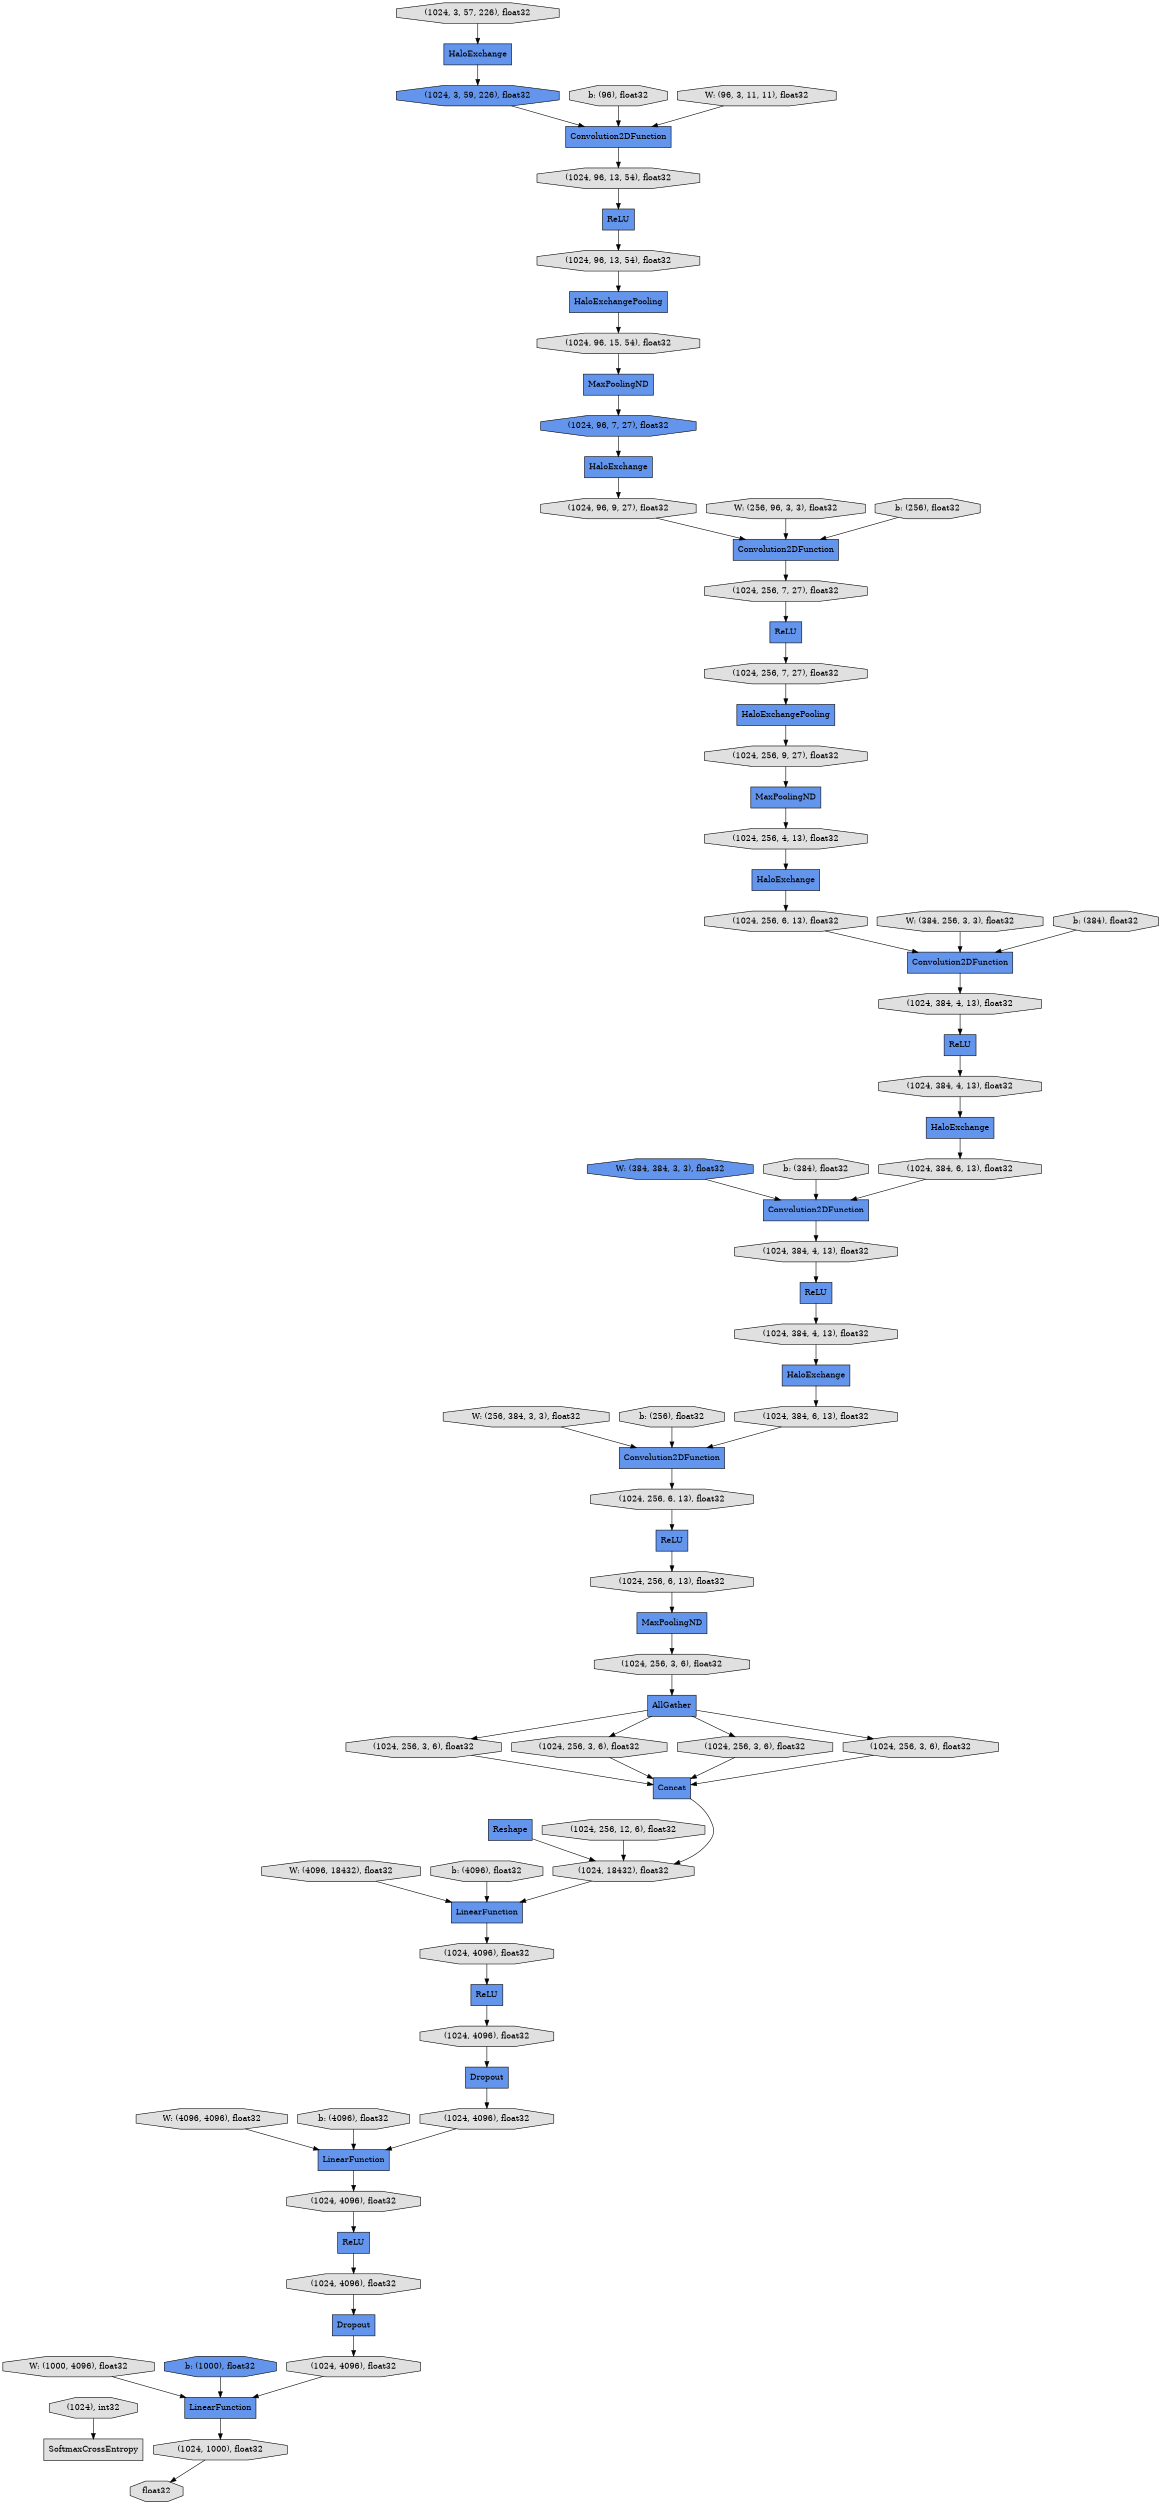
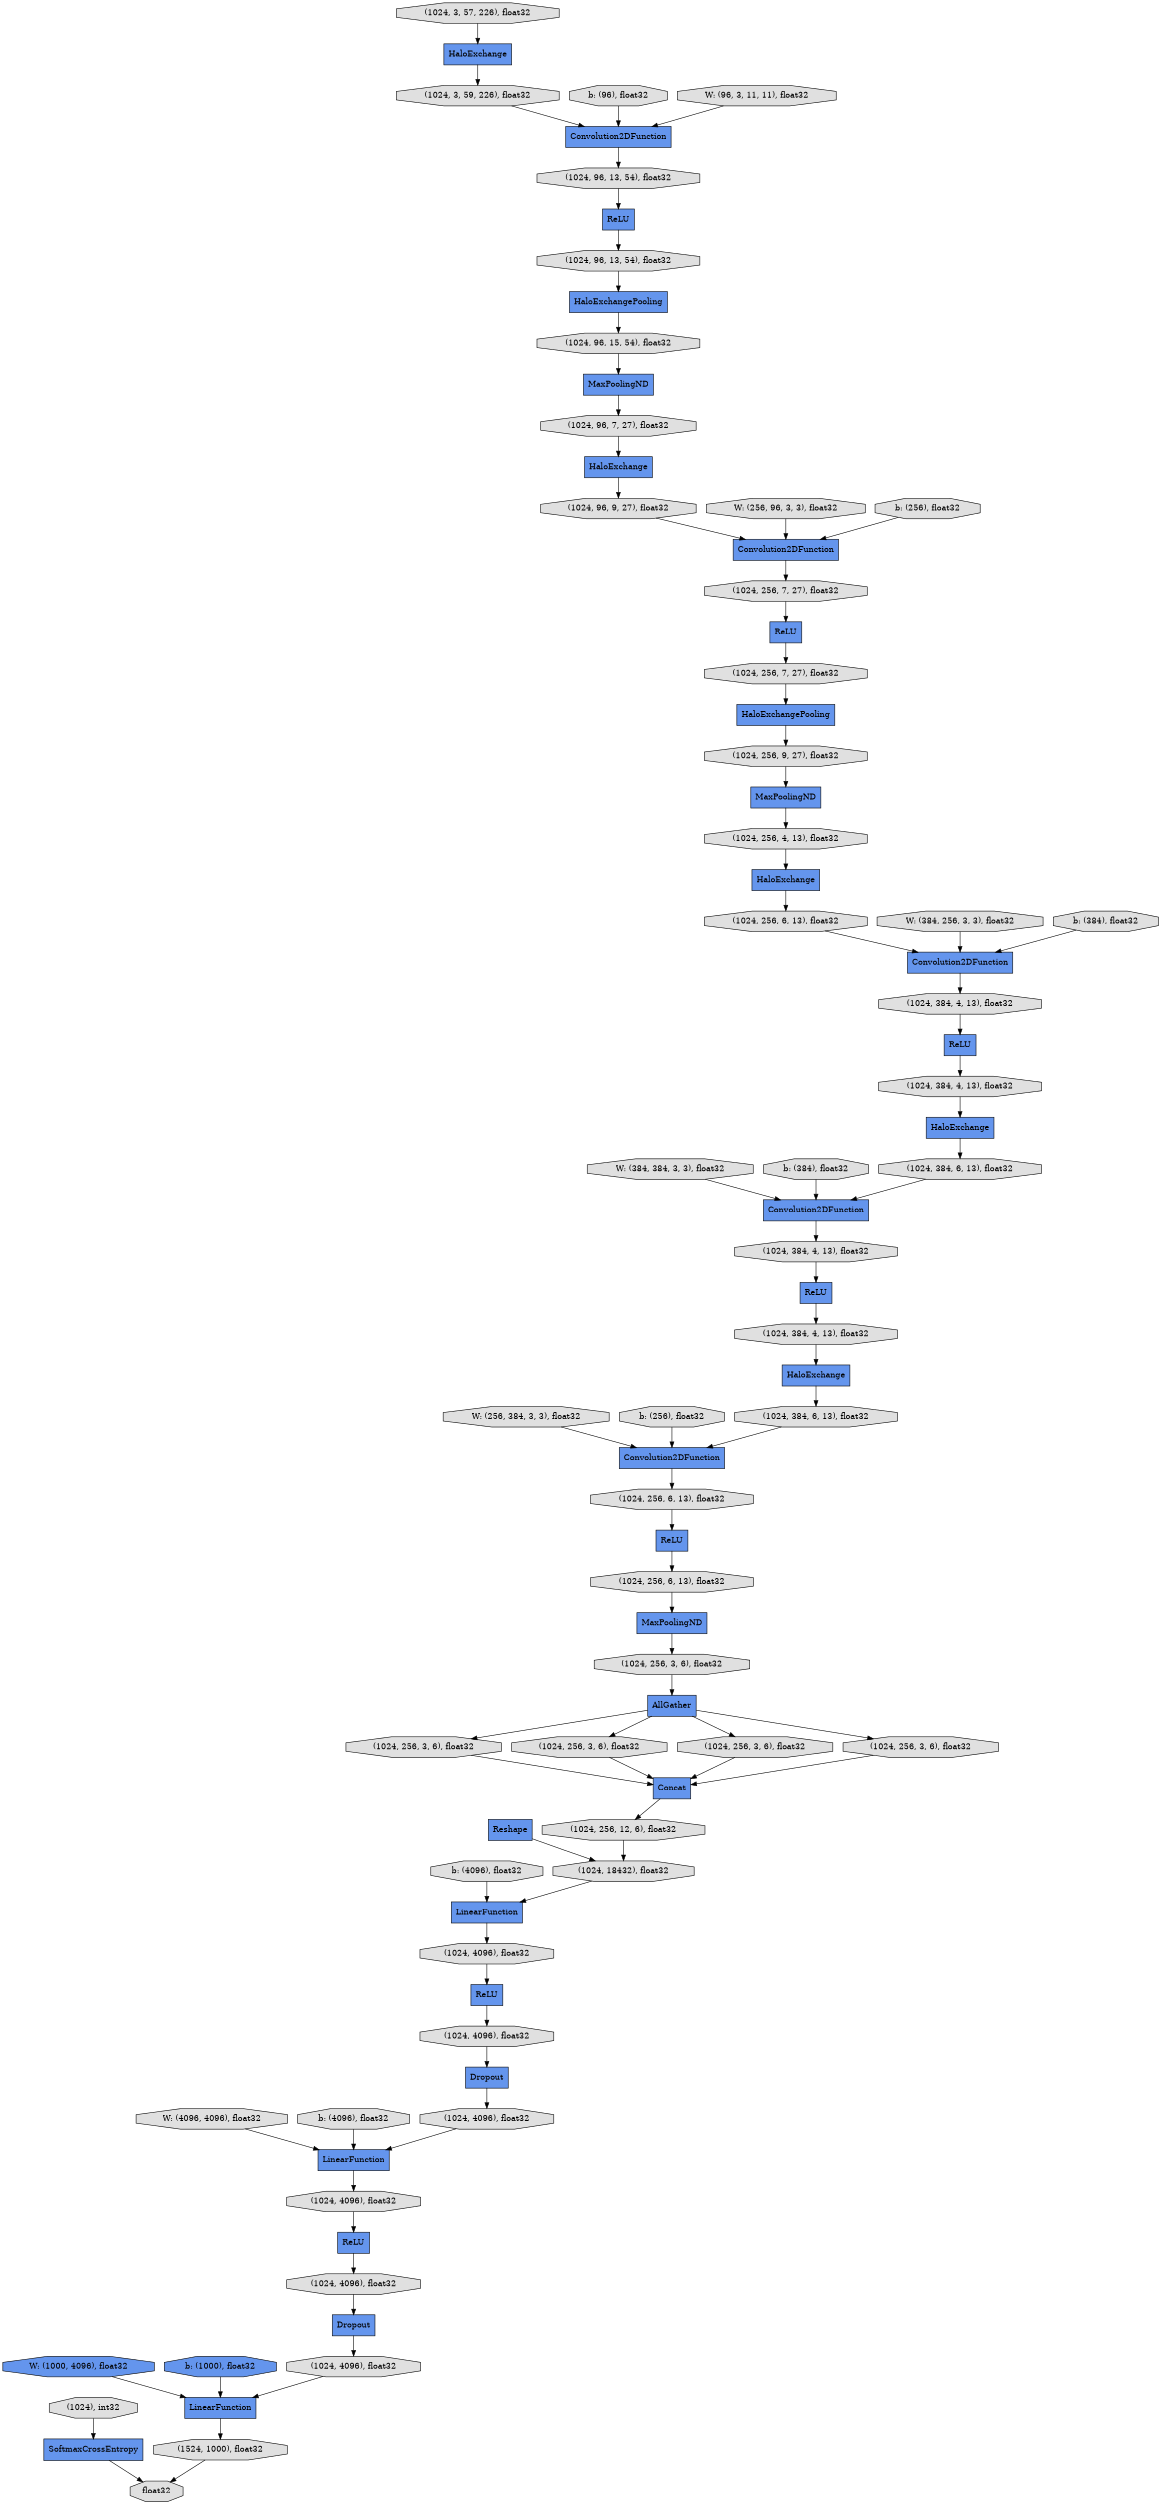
  digraph {
    rankdir=TB
    node [fillcolor="#E0E0E0" shape=octagon style=filled]
    n1 [fillcolor="#6495ED" label=ReLU shape=record]
    n2 [label="(1024, 384, 4, 13), float32"]
    n3 [fillcolor="#6495ED" label=HaloExchange shape=record]
    n4 [label="(1024, 96, 13, 54), float32"]
    n5 [fillcolor="#6495ED" label=ReLU shape=record]
    n6 [label="(1024, 96, 13, 54), float32"]
    n7 [fillcolor="#6495ED" label=Convolution2DFunction shape=record]
    n8 [label="(1024, 256, 3, 6), float32"]
    n9 [fillcolor="#6495ED" label=Concat shape=record]
    n10 [label="(1024, 256, 12, 6), float32"]
    n11 [label="(1024, 384, 4, 13), float32"]
    n12 [label="(1024, 256, 3, 6), float32"]
    n13 [label="(1024, 256, 6, 13), float32"]
    n14 [fillcolor="#6495ED" label=MaxPoolingND shape=record]
    n15 [label="(1024, 256, 3, 6), float32"]
-   n16 [label=SoftmaxCrossEntropy shape=record]
+   n16 [fillcolor="#6495ED" label=SoftmaxCrossEntropy shape=record]
    n17 [label=float32]
    n18 [fillcolor="#6495ED" label=AllGather shape=record]
    n19 [label="(1024, 256, 3, 6), float32"]
    n20 [label="(1024, 256, 3, 6), float32"]
    n21 [label="(1024, 384, 6, 13), float32"]
    n22 [fillcolor="#6495ED" label=Convolution2DFunction shape=record]
    n23 [label="(1024, 256, 6, 13), float32"]
    n24 [label="(1024, 384, 4, 13), float32"]
    n25 [fillcolor="#6495ED" label=HaloExchange shape=record]
    n26 [label="(1024, 384, 4, 13), float32"]
    n27 [fillcolor="#6495ED" label=ReLU shape=record]
    n28 [fillcolor="#6495ED" label=ReLU shape=record]
    n29 [label="(1024, 256, 7, 27), float32"]
    n30 [fillcolor="#6495ED" label=ReLU shape=record]
    n31 [label="(1024, 256, 7, 27), float32"]
    n32 [label="(1024), int32"]
    n33 [label="(1024, 256, 4, 13), float32"]
    n34 [fillcolor="#6495ED" label=HaloExchange shape=record]
    n35 [label="(1024, 256, 6, 13), float32"]
    n36 [fillcolor="#6495ED" label=LinearFunction shape=record]
    n37 [label="(1024, 4096), float32"]
    n38 [fillcolor="#6495ED" label=ReLU shape=record]
    n39 [fillcolor="#6495ED" label=Reshape shape=record]
    n40 [label="(1024, 18432), float32"]
    n41 [fillcolor="#6495ED" label=HaloExchange shape=record]
-   n42 [fillcolor="#6495ED" label="(1024, 3, 59, 226), float32"]
+   n42 [label="(1024, 3, 59, 226), float32"]
    n43 [label="(1024, 4096), float32"]
    n44 [fillcolor="#6495ED" label=Dropout shape=record]
    n45 [label="(1024, 4096), float32"]
    n46 [label="(1024, 4096), float32"]
    n47 [fillcolor="#6495ED" label=ReLU shape=record]
    n48 [fillcolor="#6495ED" label=HaloExchangePooling shape=record]
    n49 [label="(1024, 96, 15, 54), float32"]
    n50 [label="(1024, 384, 6, 13), float32"]
    n51 [fillcolor="#6495ED" label=LinearFunction shape=record]
-   n52 [label="(1024, 1000), float32"]
+   n52 [label="(1524, 1000), float32"]
    n53 [label="(1024, 256, 9, 27), float32"]
    n54 [fillcolor="#6495ED" label=MaxPoolingND shape=record]
    n55 [fillcolor="#6495ED" label=HaloExchangePooling shape=record]
    n56 [label="b: (96), float32"]
-   n57 [fillcolor="#6495ED" label="(1024, 96, 7, 27), float32"]
+   n57 [label="(1024, 96, 7, 27), float32"]
    n58 [fillcolor="#6495ED" label=HaloExchange shape=record]
    n59 [label="(1024, 96, 9, 27), float32"]
    n60 [label="W: (256, 96, 3, 3), float32"]
    n61 [fillcolor="#6495ED" label=Convolution2DFunction shape=record]
    n62 [fillcolor="#6495ED" label=MaxPoolingND shape=record]
    n63 [label="b: (256), float32"]
    n64 [label="W: (384, 256, 3, 3), float32"]
    n65 [fillcolor="#6495ED" label=Convolution2DFunction shape=record]
    n66 [label="W: (96, 3, 11, 11), float32"]
    n67 [fillcolor="#6495ED" label=LinearFunction shape=record]
    n68 [label="b: (384), float32"]
-   n69 [fillcolor="#6495ED" label="W: (384, 384, 3, 3), float32"]
+   n69 [label="W: (384, 384, 3, 3), float32"]
    n70 [fillcolor="#6495ED" label=Convolution2DFunction shape=record]
    n71 [label="b: (384), float32"]
    n72 [label="(1024, 4096), float32"]
    n73 [fillcolor="#6495ED" label=Dropout shape=record]
    n74 [label="(1024, 4096), float32"]
    n75 [label="W: (256, 384, 3, 3), float32"]
    n76 [label="b: (256), float32"]
-   n77 [label="W: (4096, 18432), float32"]
    n78 [label="(1024, 3, 57, 226), float32"]
    n79 [label="b: (4096), float32"]
    n80 [label="W: (4096, 4096), float32"]
    n81 [label="b: (4096), float32"]
-   n82 [label="W: (1000, 4096), float32"]
+   n82 [fillcolor="#6495ED" label="W: (1000, 4096), float32"]
    n83 [fillcolor="#6495ED" label="b: (1000), float32"]
    n1 -> n2
    n2 -> n3
    n3 -> n50
    n4 -> n5
    n5 -> n6
    n6 -> n48
    n7 -> n4
    n8 -> n9
-   n9 -> n40
+   n9 -> n10
    n10 -> n40
    n11 -> n1
    n12 -> n9
    n13 -> n14
    n14 -> n15
    n15 -> n18
+   n16 -> n17
    n18 -> n8
    n18 -> n12
    n18 -> n19
    n18 -> n20
    n19 -> n9
    n20 -> n9
    n21 -> n22
    n22 -> n23
    n23 -> n28
    n24 -> n25
    n25 -> n21
    n26 -> n27
    n27 -> n24
    n28 -> n13
    n29 -> n30
    n30 -> n31
    n31 -> n55
    n32 -> n16
    n33 -> n34
    n34 -> n35
    n35 -> n65
    n36 -> n37
    n37 -> n38
    n38 -> n72
    n39 -> n40
    n40 -> n36
    n41 -> n42
    n42 -> n7
    n43 -> n44
    n44 -> n45
    n45 -> n51
    n46 -> n47
    n47 -> n43
    n48 -> n49
    n49 -> n62
    n50 -> n70
    n51 -> n52
    n52 -> n17
    n53 -> n54
    n54 -> n33
    n55 -> n53
    n56 -> n7
    n57 -> n58
    n58 -> n59
    n59 -> n61
    n60 -> n61
    n61 -> n29
    n62 -> n57
    n63 -> n61
    n64 -> n65
    n65 -> n11
    n66 -> n7
    n67 -> n46
    n68 -> n65
    n69 -> n70
    n70 -> n26
    n71 -> n70
    n72 -> n73
    n73 -> n74
    n74 -> n67
    n75 -> n22
    n76 -> n22
-   n77 -> n36
    n78 -> n41
    n79 -> n36
    n80 -> n67
    n81 -> n67
    n82 -> n51
    n83 -> n51
  }
